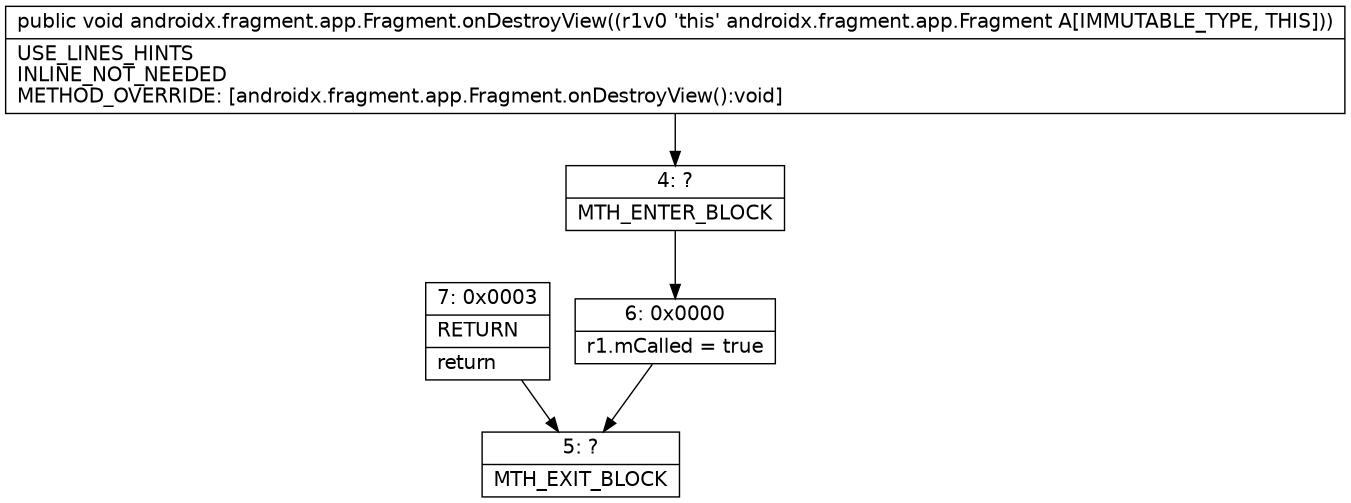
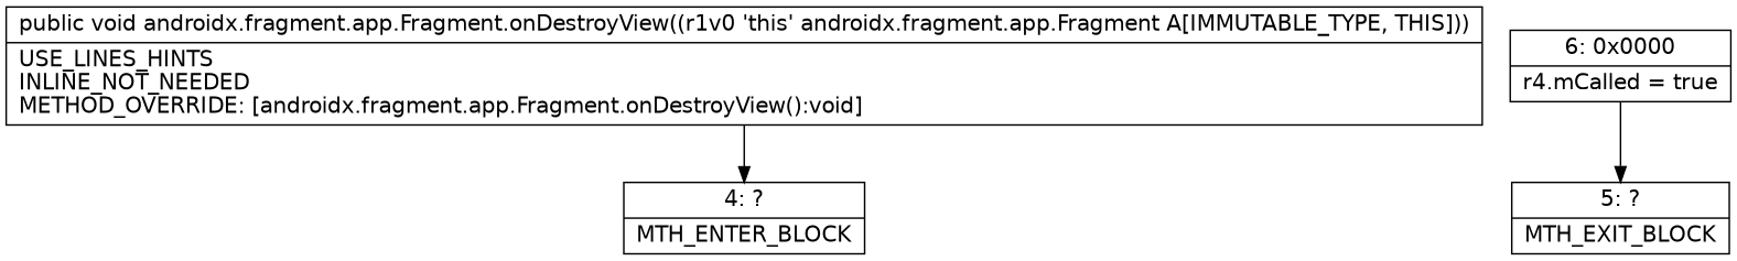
  digraph {
    fontname="DejaVu Sans"
    node [fontname="DejaVu Sans" shape=record]
    edge [fontname="DejaVu Sans"]
    n1 [label="{4\:\ ?|MTH_ENTER_BLOCK\l}"]
-   n2 [label="{6\:\ 0x0000|r1.mCalled = true\l}"]
+   n2 [label="{6\:\ 0x0000|r4.mCalled = true\l}"]
    n3 [label="{5\:\ ?|MTH_EXIT_BLOCK\l}"]
-   n4 [label="{7\:\ 0x0003|RETURN\l|return\l}"]
    n5 [label="{public void androidx.fragment.app.Fragment.onDestroyView((r1v0 'this' androidx.fragment.app.Fragment A[IMMUTABLE_TYPE, THIS]))  | USE_LINES_HINTS\lINLINE_NOT_NEEDED\lMETHOD_OVERRIDE: [androidx.fragment.app.Fragment.onDestroyView():void]\l}"]
-   n1 -> n2
    n2 -> n3
-   n4 -> n3
    n5 -> n1
  }
